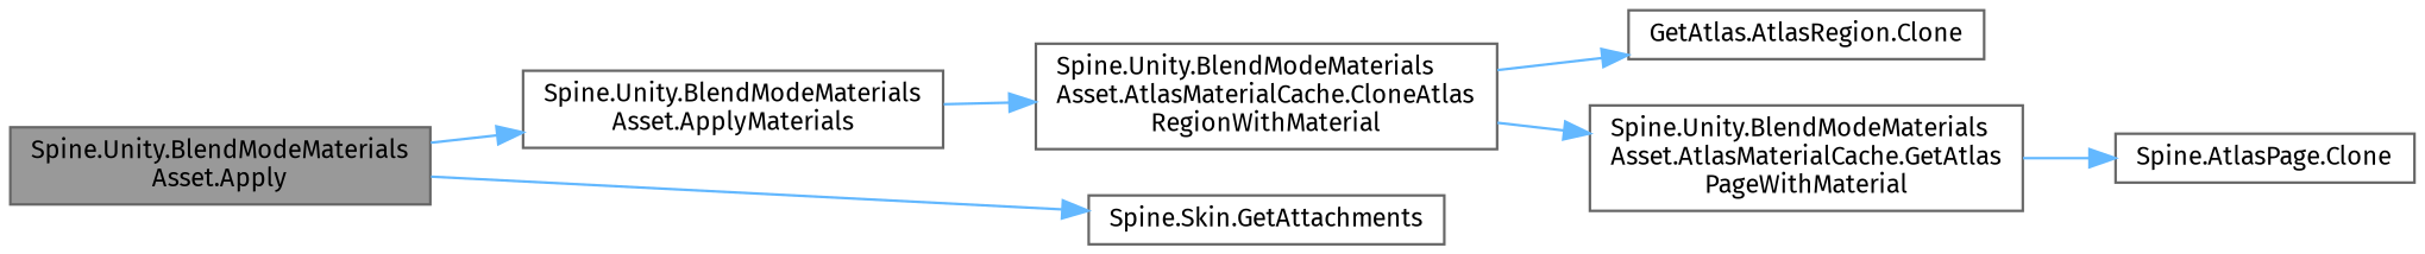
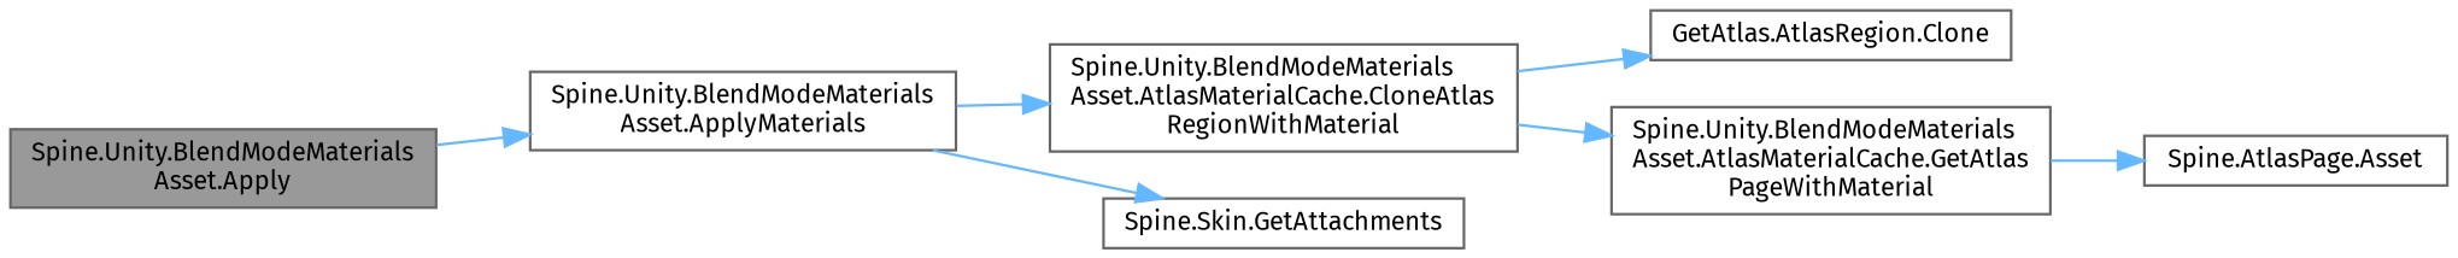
  digraph {
    fontname="Fira Sans"
    rankdir=LR
    node [color=grey40 fillcolor=white fontname="Fira Sans" fontsize=10 shape=box style=filled]
    edge [color=steelblue1 fontname="Fira Sans" fontsize=10 labelfontname=Helvetica labelfontsize=10 style=solid]
    n1 [color=gray40 fillcolor=grey60 fontcolor=black height=0.2 label="Spine.Unity.BlendModeMaterials\lAsset.Apply" width=0.4]
    n2 [height=0.2 label="Spine.Unity.BlendModeMaterials\lAsset.ApplyMaterials" width=0.4]
    n3 [height=0.2 label="Spine.Unity.BlendModeMaterials\lAsset.AtlasMaterialCache.CloneAtlas\lRegionWithMaterial" width=0.4]
    n4 [height=0.2 label="Spine.Skin.GetAttachments" width=0.4]
    n5 [height=0.2 label="GetAtlas.AtlasRegion.Clone" width=0.4]
    n6 [height=0.2 label="Spine.Unity.BlendModeMaterials\lAsset.AtlasMaterialCache.GetAtlas\lPageWithMaterial" width=0.4]
-   n7 [height=0.2 label="Spine.AtlasPage.Clone" width=0.4]
+   n7 [height=0.2 label="Spine.AtlasPage.Asset" width=0.4]
    n1 -> n2
    n2 -> n3
-   n1 -> n4
+   n2 -> n4
    n3 -> n5
    n3 -> n6
    n6 -> n7
  }
